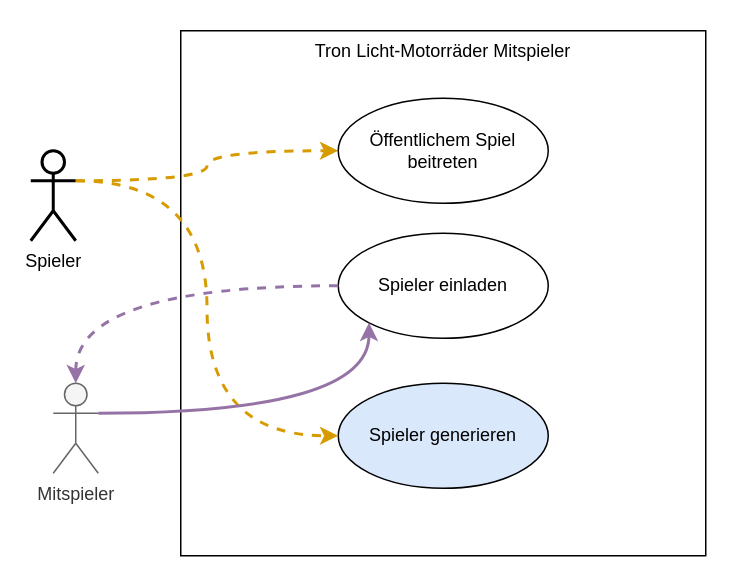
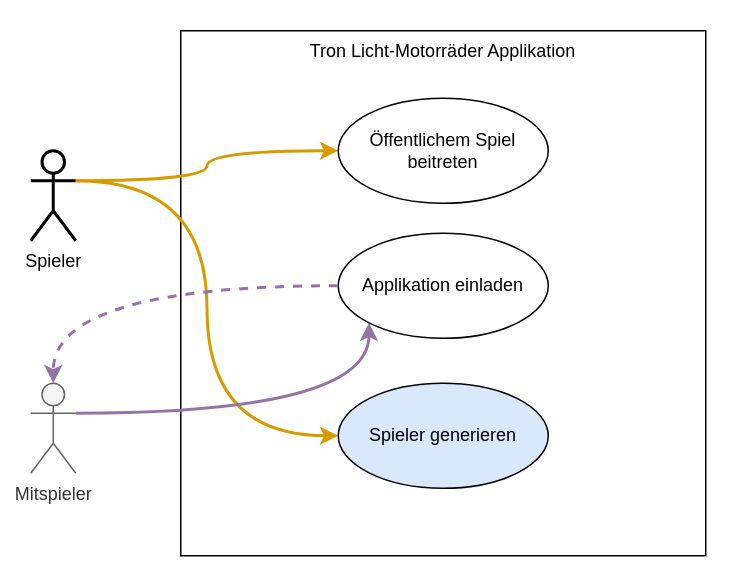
  <mxCell id="0" />
  <mxCell id="1" parent="0" />
- <mxCell id="2" value="Tron Licht-Motorräder Mitspieler" style="whiteSpace=wrap;html=1;aspect=fixed;verticalAlign=top;" vertex="1" parent="1"><mxGeometry x="120" y="20" width="350" height="350" as="geometry" /></mxCell>
- <mxCell id="3" style="edgeStyle=orthogonalEdgeStyle;rounded=0;orthogonalLoop=1;jettySize=auto;html=1;curved=1;exitX=1;exitY=0.333;exitDx=0;exitDy=0;exitPerimeter=0;fillColor=#ffe6cc;strokeColor=#d79b00;strokeWidth=2;dashed=1;" edge="1" parent="1" source="4" target="5"><mxGeometry relative="1" as="geometry"><mxPoint x="50" y="90" as="sourcePoint" /></mxGeometry></mxCell>
+ <mxCell id="2" value="Tron Licht-Motorräder Applikation" style="whiteSpace=wrap;html=1;aspect=fixed;verticalAlign=top;" vertex="1" parent="1"><mxGeometry x="120" y="20" width="350" height="350" as="geometry" /></mxCell>
+ <mxCell id="3" style="edgeStyle=orthogonalEdgeStyle;rounded=0;orthogonalLoop=1;jettySize=auto;html=1;curved=1;exitX=1;exitY=0.333;exitDx=0;exitDy=0;exitPerimeter=0;fillColor=#ffe6cc;strokeColor=#d79b00;strokeWidth=2;" edge="1" parent="1" source="4" target="5"><mxGeometry relative="1" as="geometry"><mxPoint x="50" y="90" as="sourcePoint" /></mxGeometry></mxCell>
  <mxCell id="4" value="Spieler" style="shape=umlActor;verticalLabelPosition=bottom;labelBackgroundColor=#ffffff;verticalAlign=top;html=1;outlineConnect=0;strokeWidth=2;" vertex="1" parent="1"><mxGeometry x="20" y="100" width="30" height="60" as="geometry" /></mxCell>
  <mxCell id="5" value="Öffentlichem Spiel beitreten" style="ellipse;whiteSpace=wrap;html=1;" vertex="1" parent="1"><mxGeometry x="225" y="65" width="140" height="70" as="geometry" /></mxCell>
- <mxCell id="6" value="Spieler einladen" style="ellipse;whiteSpace=wrap;html=1;" vertex="1" parent="1"><mxGeometry x="225" y="155" width="140" height="70" as="geometry" /></mxCell>
+ <mxCell id="6" value="Applikation einladen" style="ellipse;whiteSpace=wrap;html=1;" vertex="1" parent="1"><mxGeometry x="225" y="155" width="140" height="70" as="geometry" /></mxCell>
  <mxCell id="7" value="Spieler generieren" style="ellipse;whiteSpace=wrap;html=1;fillColor=#dae8fc;" vertex="1" parent="1"><mxGeometry x="225" y="255" width="140" height="70" as="geometry" /></mxCell>
- <mxCell id="8" value="Mitspieler" style="shape=umlActor;verticalLabelPosition=bottom;labelBackgroundColor=#ffffff;verticalAlign=top;html=1;outlineConnect=0;fillColor=#f5f5f5;strokeColor=#666666;fontColor=#333333;" vertex="1" parent="1"><mxGeometry x="35" y="255" width="30" height="60" as="geometry" /></mxCell>
- <mxCell id="9" style="edgeStyle=orthogonalEdgeStyle;rounded=0;orthogonalLoop=1;jettySize=auto;html=1;entryX=0;entryY=0.5;entryDx=0;entryDy=0;elbow=vertical;curved=1;exitX=1;exitY=0.333;exitDx=0;exitDy=0;exitPerimeter=0;fillColor=#ffe6cc;strokeColor=#d79b00;strokeWidth=2;dashed=1;" edge="1" parent="1" source="4" target="7"><mxGeometry relative="1" as="geometry"><mxPoint x="60" y="90" as="sourcePoint" /><mxPoint x="235" y="200" as="targetPoint" /></mxGeometry></mxCell>
+ <mxCell id="8" value="Mitspieler" style="shape=umlActor;verticalLabelPosition=bottom;labelBackgroundColor=#ffffff;verticalAlign=top;html=1;outlineConnect=0;fillColor=#f5f5f5;strokeColor=#666666;fontColor=#333333;" vertex="1" parent="1"><mxGeometry x="20" y="255" width="30" height="60" as="geometry" /></mxCell>
+ <mxCell id="9" style="edgeStyle=orthogonalEdgeStyle;rounded=0;orthogonalLoop=1;jettySize=auto;html=1;entryX=0;entryY=0.5;entryDx=0;entryDy=0;elbow=vertical;curved=1;exitX=1;exitY=0.333;exitDx=0;exitDy=0;exitPerimeter=0;fillColor=#ffe6cc;strokeColor=#d79b00;strokeWidth=2;" edge="1" parent="1" source="4" target="7"><mxGeometry relative="1" as="geometry"><mxPoint x="60" y="90" as="sourcePoint" /><mxPoint x="235" y="200" as="targetPoint" /></mxGeometry></mxCell>
  <mxCell id="10" style="edgeStyle=orthogonalEdgeStyle;rounded=0;orthogonalLoop=1;jettySize=auto;html=1;entryX=0.5;entryY=0;entryDx=0;entryDy=0;exitX=0;exitY=0.5;exitDx=0;exitDy=0;curved=1;entryPerimeter=0;dashed=1;fillColor=#e1d5e7;strokeColor=#9673a6;strokeWidth=2;" edge="1" parent="1" source="6" target="8"><mxGeometry relative="1" as="geometry"><mxPoint x="60" y="130" as="sourcePoint" /><mxPoint x="235" y="200" as="targetPoint" /></mxGeometry></mxCell>
  <mxCell id="11" style="edgeStyle=orthogonalEdgeStyle;rounded=0;orthogonalLoop=1;jettySize=auto;html=1;entryX=0;entryY=1;entryDx=0;entryDy=0;exitX=1;exitY=0.333;exitDx=0;exitDy=0;exitPerimeter=0;curved=1;fillColor=#e1d5e7;strokeColor=#9673a6;strokeWidth=2;" edge="1" parent="1" source="8" target="6"><mxGeometry relative="1" as="geometry"><mxPoint x="60" y="130" as="sourcePoint" /><mxPoint x="235" y="200" as="targetPoint" /></mxGeometry></mxCell>
